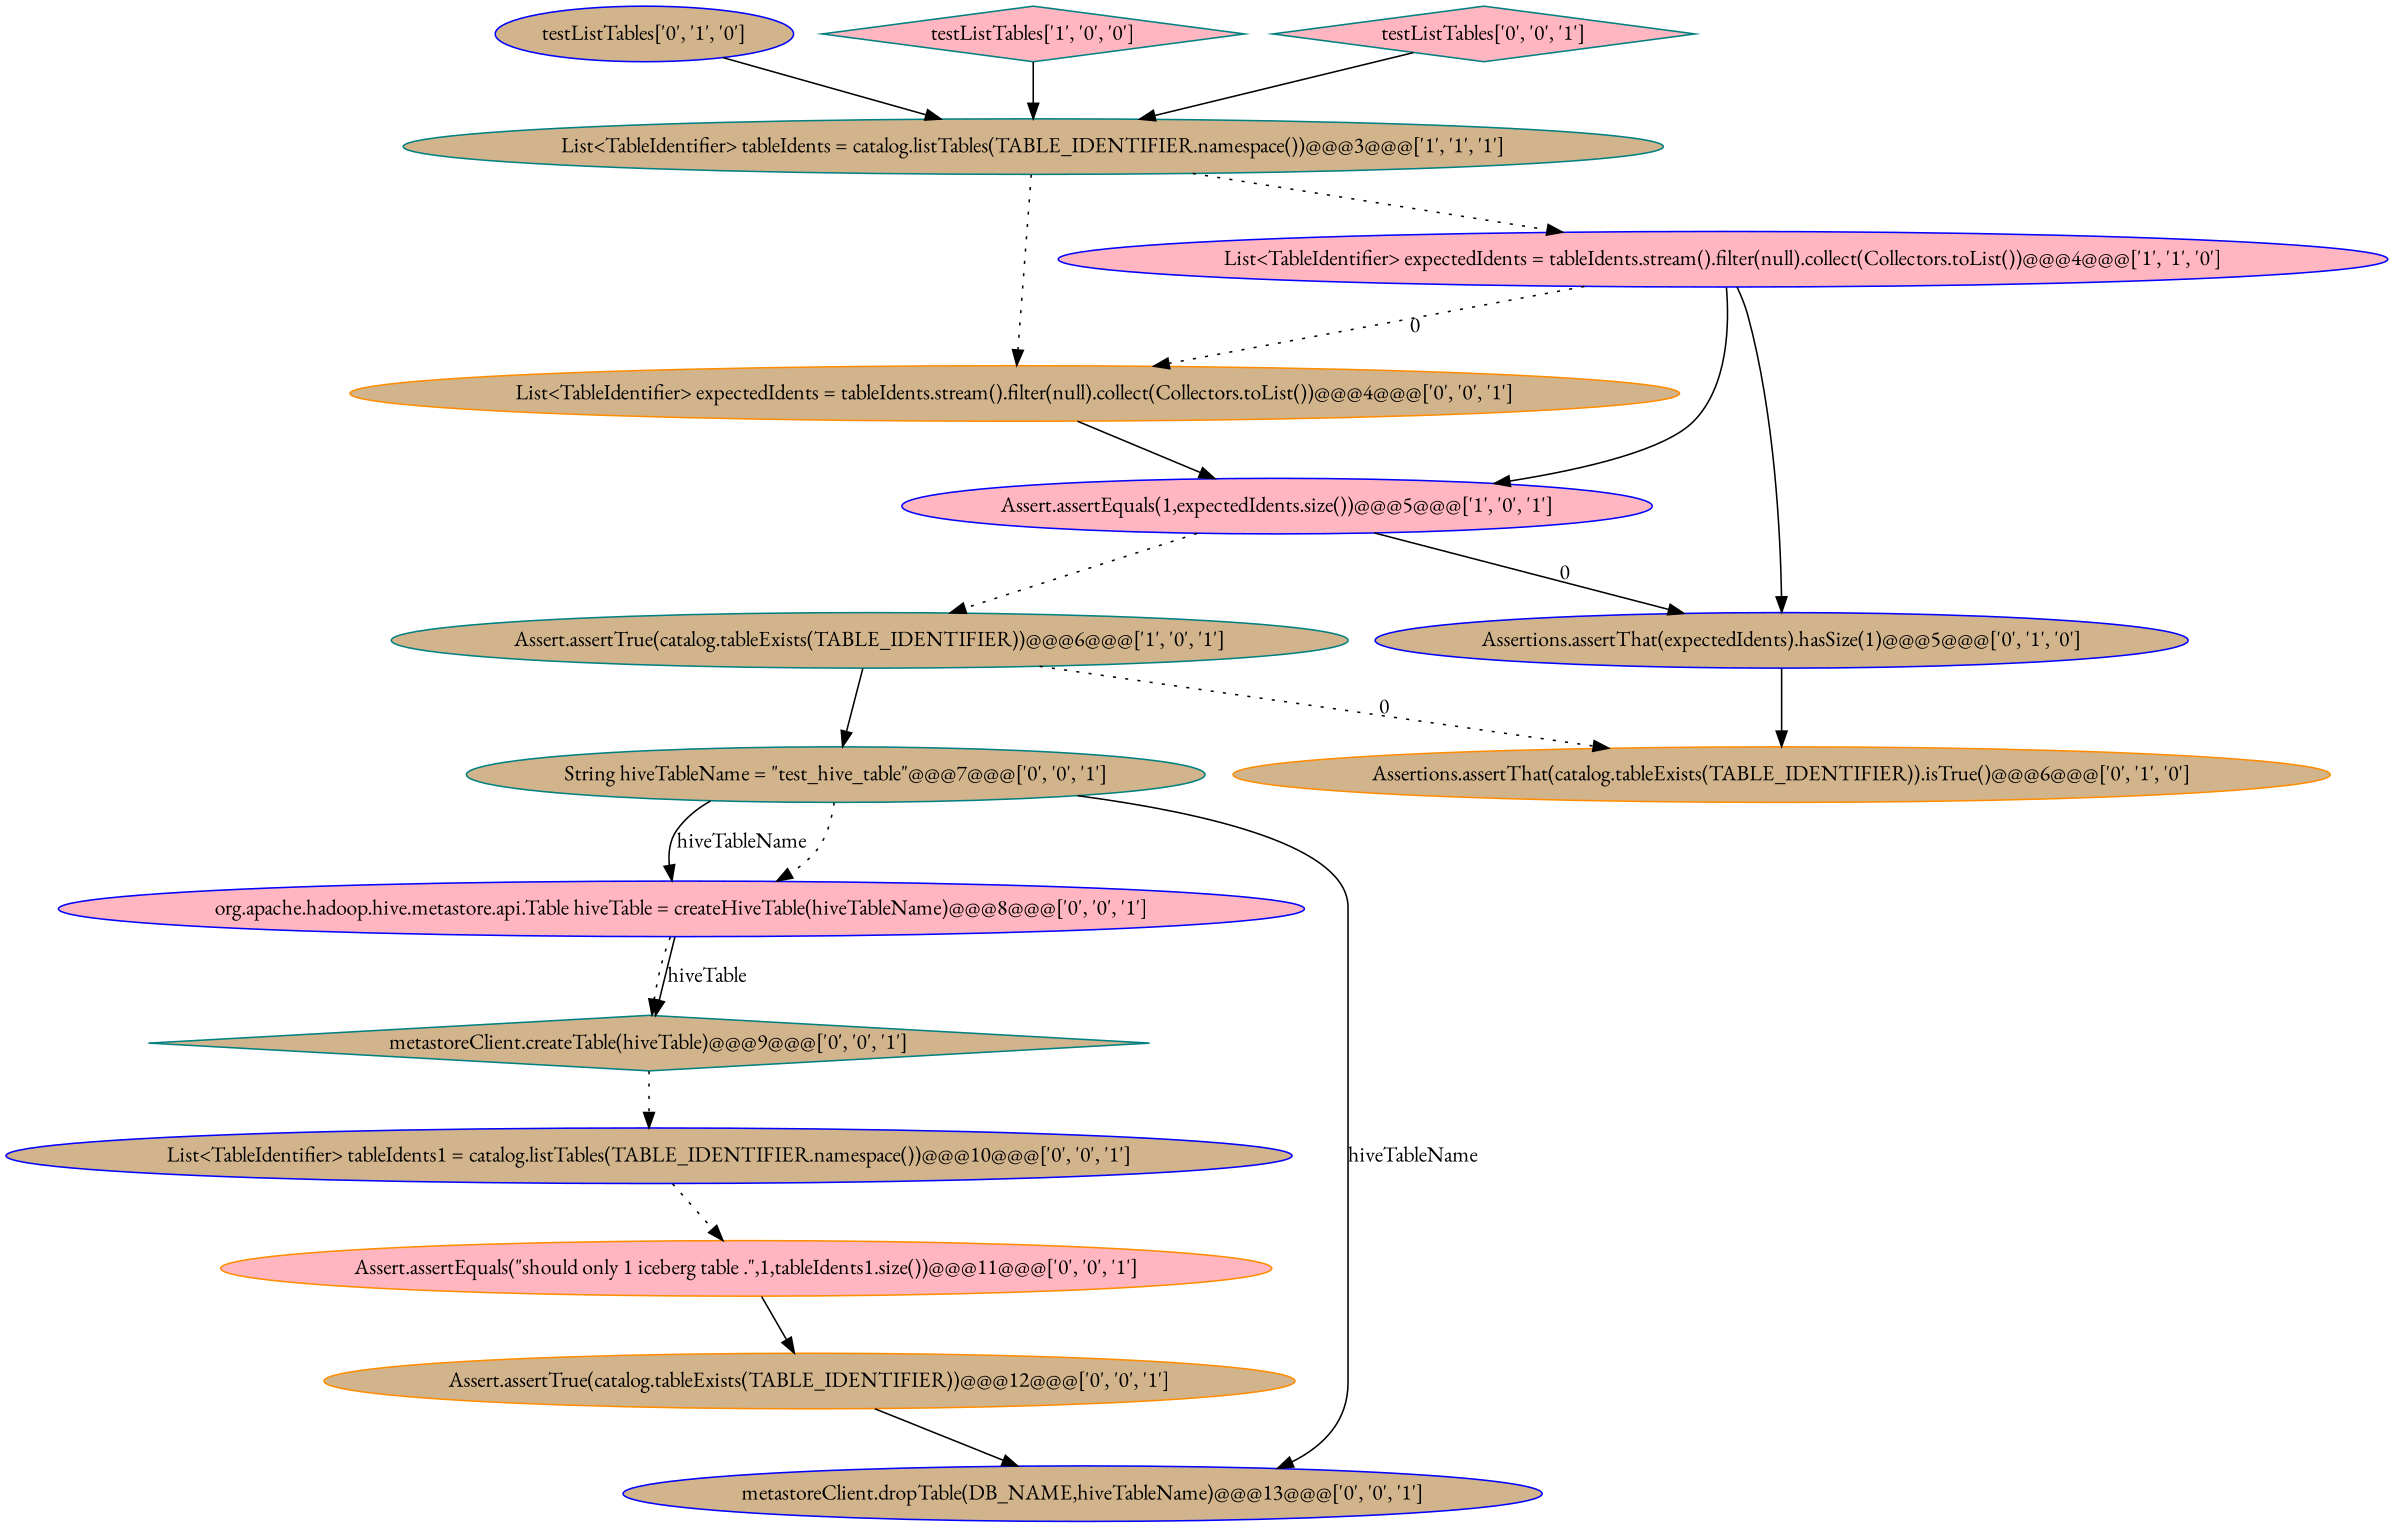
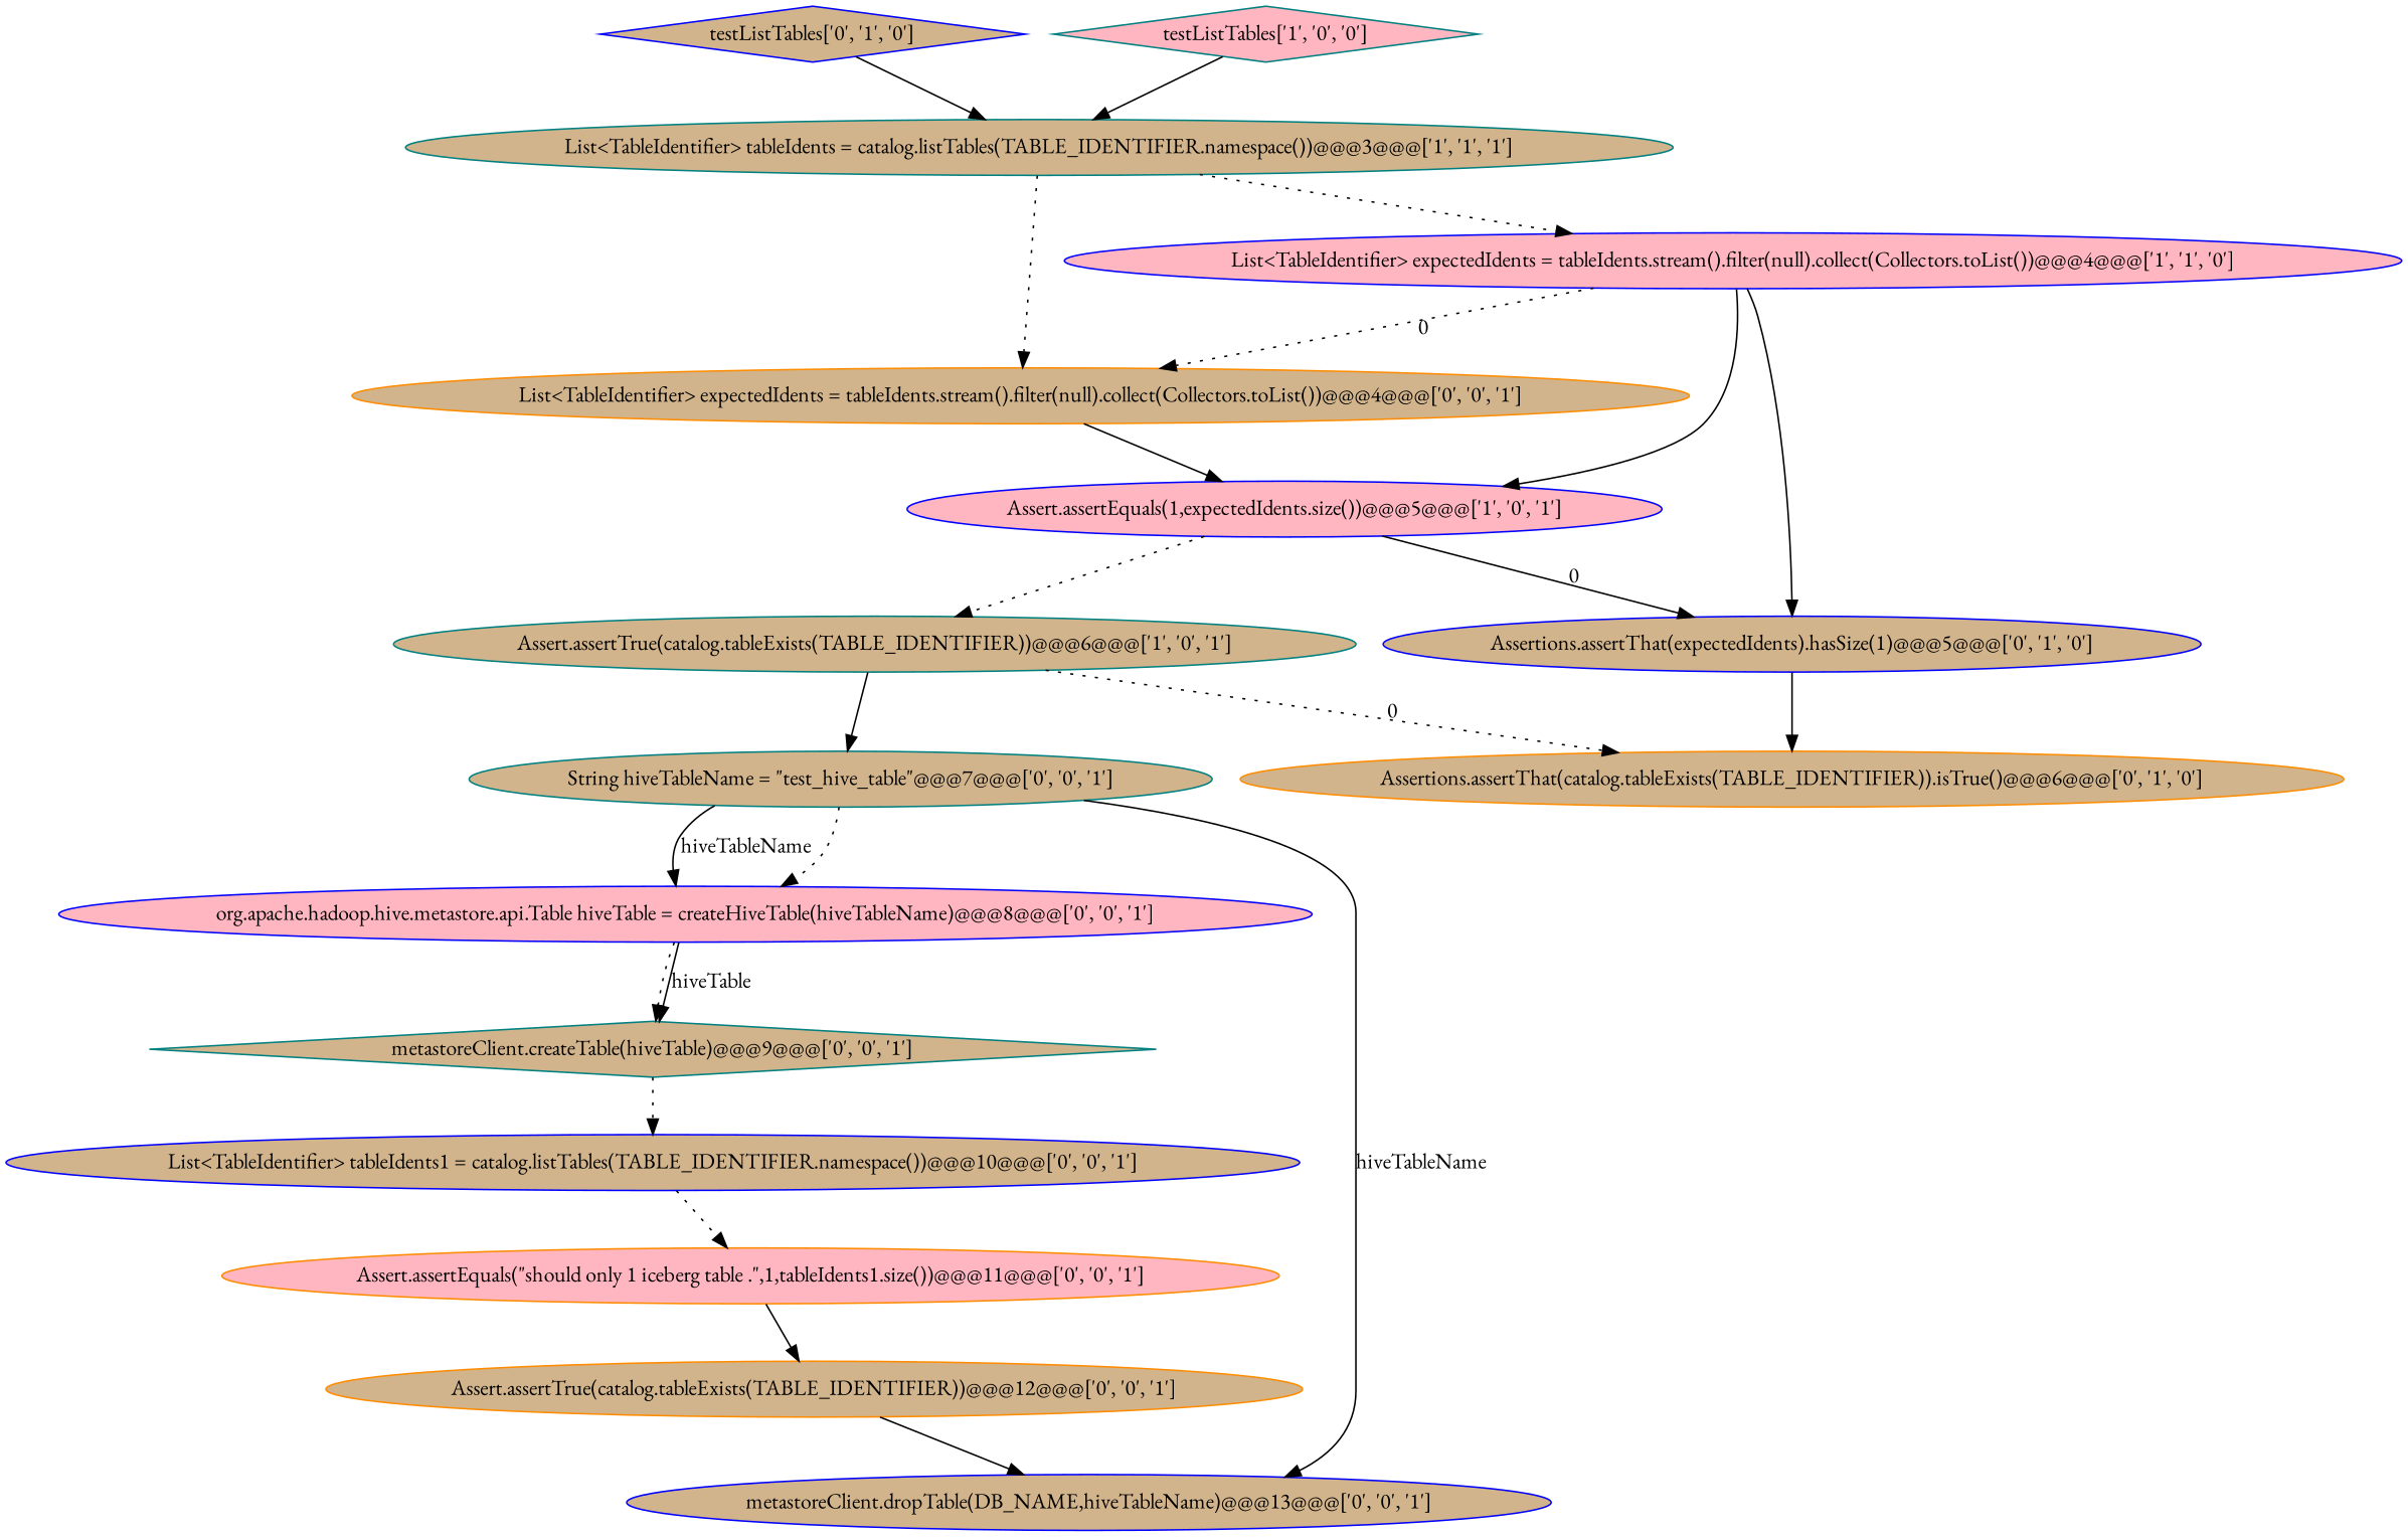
  digraph {
    fontname="EB Garamond"
    node [color=blue fillcolor=tan fontname="EB Garamond" shape=ellipse style=filled]
    edge [fontname="EB Garamond" style=solid]
    n1 [color=teal label="Assert.assertTrue(catalog.tableExists(TABLE_IDENTIFIER))@@@6@@@['1', '0', '1']"]
    n2 [color=darkorange label="Assertions.assertThat(catalog.tableExists(TABLE_IDENTIFIER)).isTrue()@@@6@@@['0', '1', '0']"]
    n3 [color=teal label="String hiveTableName = \"test_hive_table\"@@@7@@@['0', '0', '1']"]
    n4 [fillcolor=lightpink label="org.apache.hadoop.hive.metastore.api.Table hiveTable = createHiveTable(hiveTableName)@@@8@@@['0', '0', '1']"]
    n5 [label="metastoreClient.dropTable(DB_NAME,hiveTableName)@@@13@@@['0', '0', '1']"]
    n6 [color=darkorange label="List<TableIdentifier> expectedIdents = tableIdents.stream().filter(null).collect(Collectors.toList())@@@4@@@['0', '0', '1']"]
    n7 [fillcolor=lightpink label="Assert.assertEquals(1,expectedIdents.size())@@@5@@@['1', '0', '1']"]
    n8 [label="Assertions.assertThat(expectedIdents).hasSize(1)@@@5@@@['0', '1', '0']"]
-   n9 [label="testListTables['0', '1', '0']"]
+   n9 [label="testListTables['0', '1', '0']" shape=diamond]
    n10 [color=teal label="List<TableIdentifier> tableIdents = catalog.listTables(TABLE_IDENTIFIER.namespace())@@@3@@@['1', '1', '1']"]
    n11 [fillcolor=lightpink label="List<TableIdentifier> expectedIdents = tableIdents.stream().filter(null).collect(Collectors.toList())@@@4@@@['1', '1', '0']"]
    n12 [color=teal fillcolor=lightpink label="testListTables['1', '0', '0']" shape=diamond]
    n13 [color=teal label="metastoreClient.createTable(hiveTable)@@@9@@@['0', '0', '1']" shape=diamond]
    n14 [label="List<TableIdentifier> tableIdents1 = catalog.listTables(TABLE_IDENTIFIER.namespace())@@@10@@@['0', '0', '1']"]
    n15 [color=darkorange fillcolor=lightpink label="Assert.assertEquals(\"should only 1 iceberg table .\",1,tableIdents1.size())@@@11@@@['0', '0', '1']"]
-   n16 [color=teal fillcolor=lightpink label="testListTables['0', '0', '1']" shape=diamond]
    n17 [color=darkorange label="Assert.assertTrue(catalog.tableExists(TABLE_IDENTIFIER))@@@12@@@['0', '0', '1']"]
    n1 -> n2 [label=0 style=dotted]
    n1 -> n3
    n3 -> n4 [style=dotted]
    n3 -> n4 [label=hiveTableName]
    n3 -> n5 [label=hiveTableName]
    n4 -> n13 [style=dotted]
    n4 -> n13 [label=hiveTable]
    n6 -> n7
    n7 -> n1 [style=dotted]
    n7 -> n8 [label=0]
    n8 -> n2
    n9 -> n10
    n10 -> n6 [style=dotted]
    n10 -> n11 [style=dotted]
    n11 -> n6 [label=0 style=dotted]
    n11 -> n7
    n11 -> n8
    n12 -> n10
    n13 -> n14 [style=dotted]
    n14 -> n15 [style=dotted]
    n15 -> n17
-   n16 -> n10
    n17 -> n5
  }
